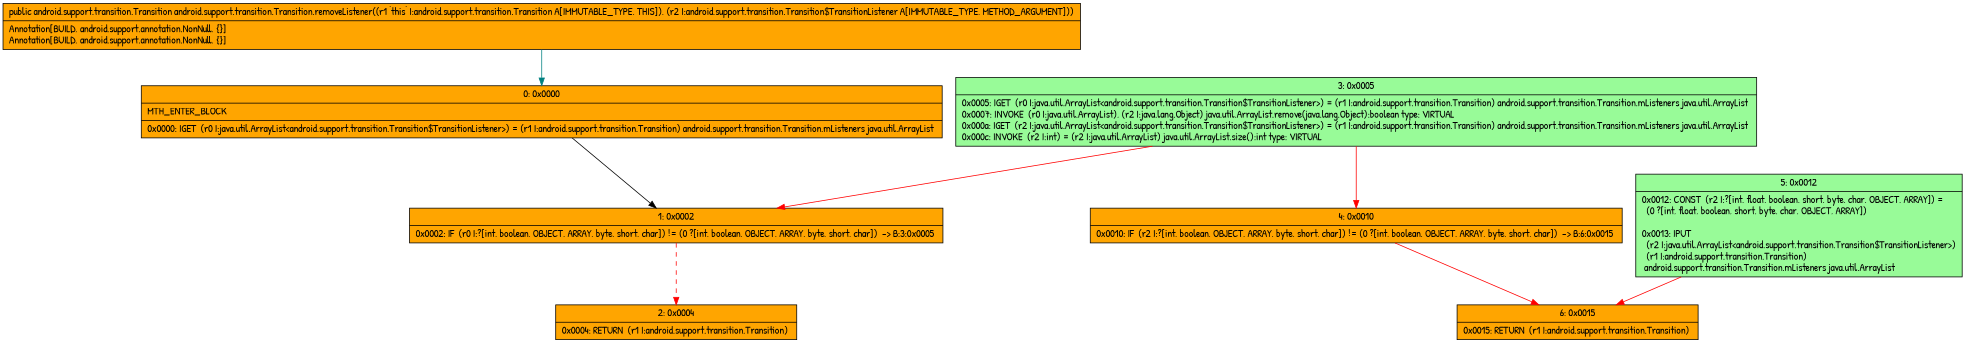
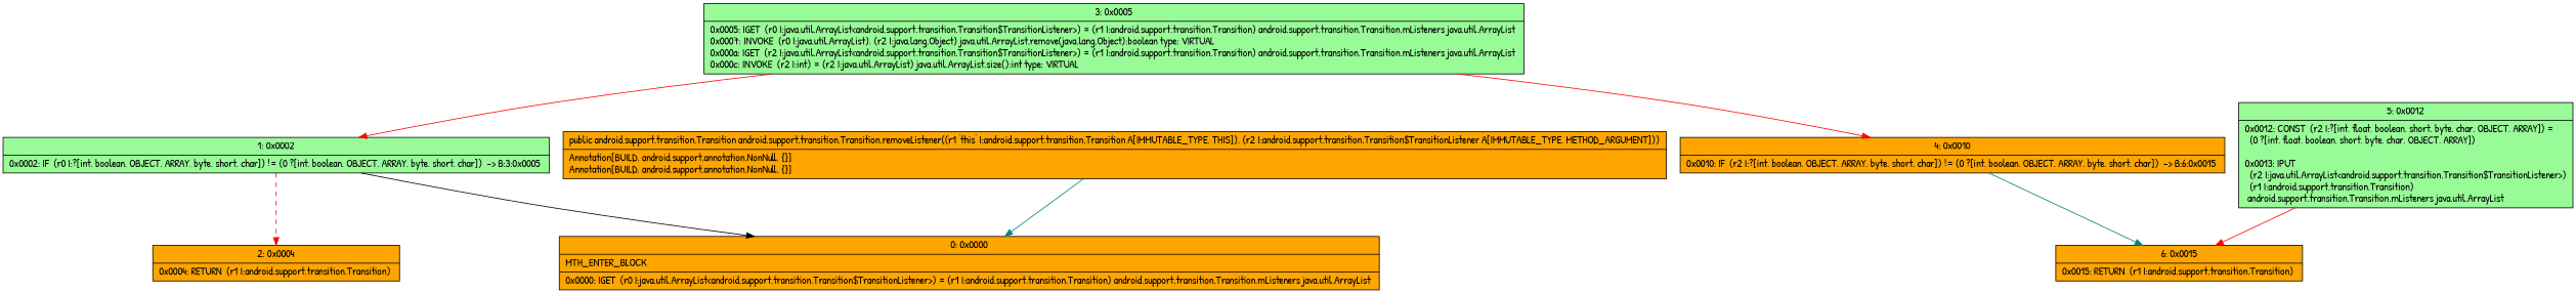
  digraph {
    fontname="Patrick Hand"
    node [fillcolor=orange fontname="Patrick Hand" shape=record style=filled]
    edge [color=red fontname="Patrick Hand"]
    n1 [label="{0\:\ 0x0000|MTH_ENTER_BLOCK\l|0x0000: IGET  (r0 I:java.util.ArrayList\<android.support.transition.Transition$TransitionListener\>) = (r1 I:android.support.transition.Transition) android.support.transition.Transition.mListeners java.util.ArrayList \l}"]
-   n2 [label="{1\:\ 0x0002|0x0002: IF  (r0 I:?[int, boolean, OBJECT, ARRAY, byte, short, char]) != (0 ?[int, boolean, OBJECT, ARRAY, byte, short, char])  \-\> B:3:0x0005 \l}"]
+   n2 [fillcolor=palegreen label="{1\:\ 0x0002|0x0002: IF  (r0 I:?[int, boolean, OBJECT, ARRAY, byte, short, char]) != (0 ?[int, boolean, OBJECT, ARRAY, byte, short, char])  \-\> B:3:0x0005 \l}"]
    n3 [label="{2\:\ 0x0004|0x0004: RETURN  (r1 I:android.support.transition.Transition) \l}"]
    n4 [fillcolor=palegreen label="{3\:\ 0x0005|0x0005: IGET  (r0 I:java.util.ArrayList\<android.support.transition.Transition$TransitionListener\>) = (r1 I:android.support.transition.Transition) android.support.transition.Transition.mListeners java.util.ArrayList \l0x0007: INVOKE  (r0 I:java.util.ArrayList), (r2 I:java.lang.Object) java.util.ArrayList.remove(java.lang.Object):boolean type: VIRTUAL \l0x000a: IGET  (r2 I:java.util.ArrayList\<android.support.transition.Transition$TransitionListener\>) = (r1 I:android.support.transition.Transition) android.support.transition.Transition.mListeners java.util.ArrayList \l0x000c: INVOKE  (r2 I:int) = (r2 I:java.util.ArrayList) java.util.ArrayList.size():int type: VIRTUAL \l}"]
    n5 [label="{4\:\ 0x0010|0x0010: IF  (r2 I:?[int, boolean, OBJECT, ARRAY, byte, short, char]) != (0 ?[int, boolean, OBJECT, ARRAY, byte, short, char])  \-\> B:6:0x0015 \l}"]
    n6 [label="{6\:\ 0x0015|0x0015: RETURN  (r1 I:android.support.transition.Transition) \l}"]
    n7 [fillcolor=palegreen label="{5\:\ 0x0012|0x0012: CONST  (r2 I:?[int, float, boolean, short, byte, char, OBJECT, ARRAY]) = \l  (0 ?[int, float, boolean, short, byte, char, OBJECT, ARRAY])\l \l0x0013: IPUT  \l  (r2 I:java.util.ArrayList\<android.support.transition.Transition$TransitionListener\>)\l  (r1 I:android.support.transition.Transition)\l android.support.transition.Transition.mListeners java.util.ArrayList \l}"]
    n8 [label="{public android.support.transition.Transition android.support.transition.Transition.removeListener((r1 'this' I:android.support.transition.Transition A[IMMUTABLE_TYPE, THIS]), (r2 I:android.support.transition.Transition$TransitionListener A[IMMUTABLE_TYPE, METHOD_ARGUMENT]))  | Annotation[BUILD, android.support.annotation.NonNull, \{\}]\lAnnotation[BUILD, android.support.annotation.NonNull, \{\}]\l}"]
-   n1 -> n2 [color=black]
+   n2 -> n1 [color=black]
    n2 -> n3 [style=dashed]
    n4 -> n2
    n4 -> n5
-   n5 -> n6
+   n5 -> n6 [color=teal]
    n7 -> n6
    n8 -> n1 [color=teal]
  }
